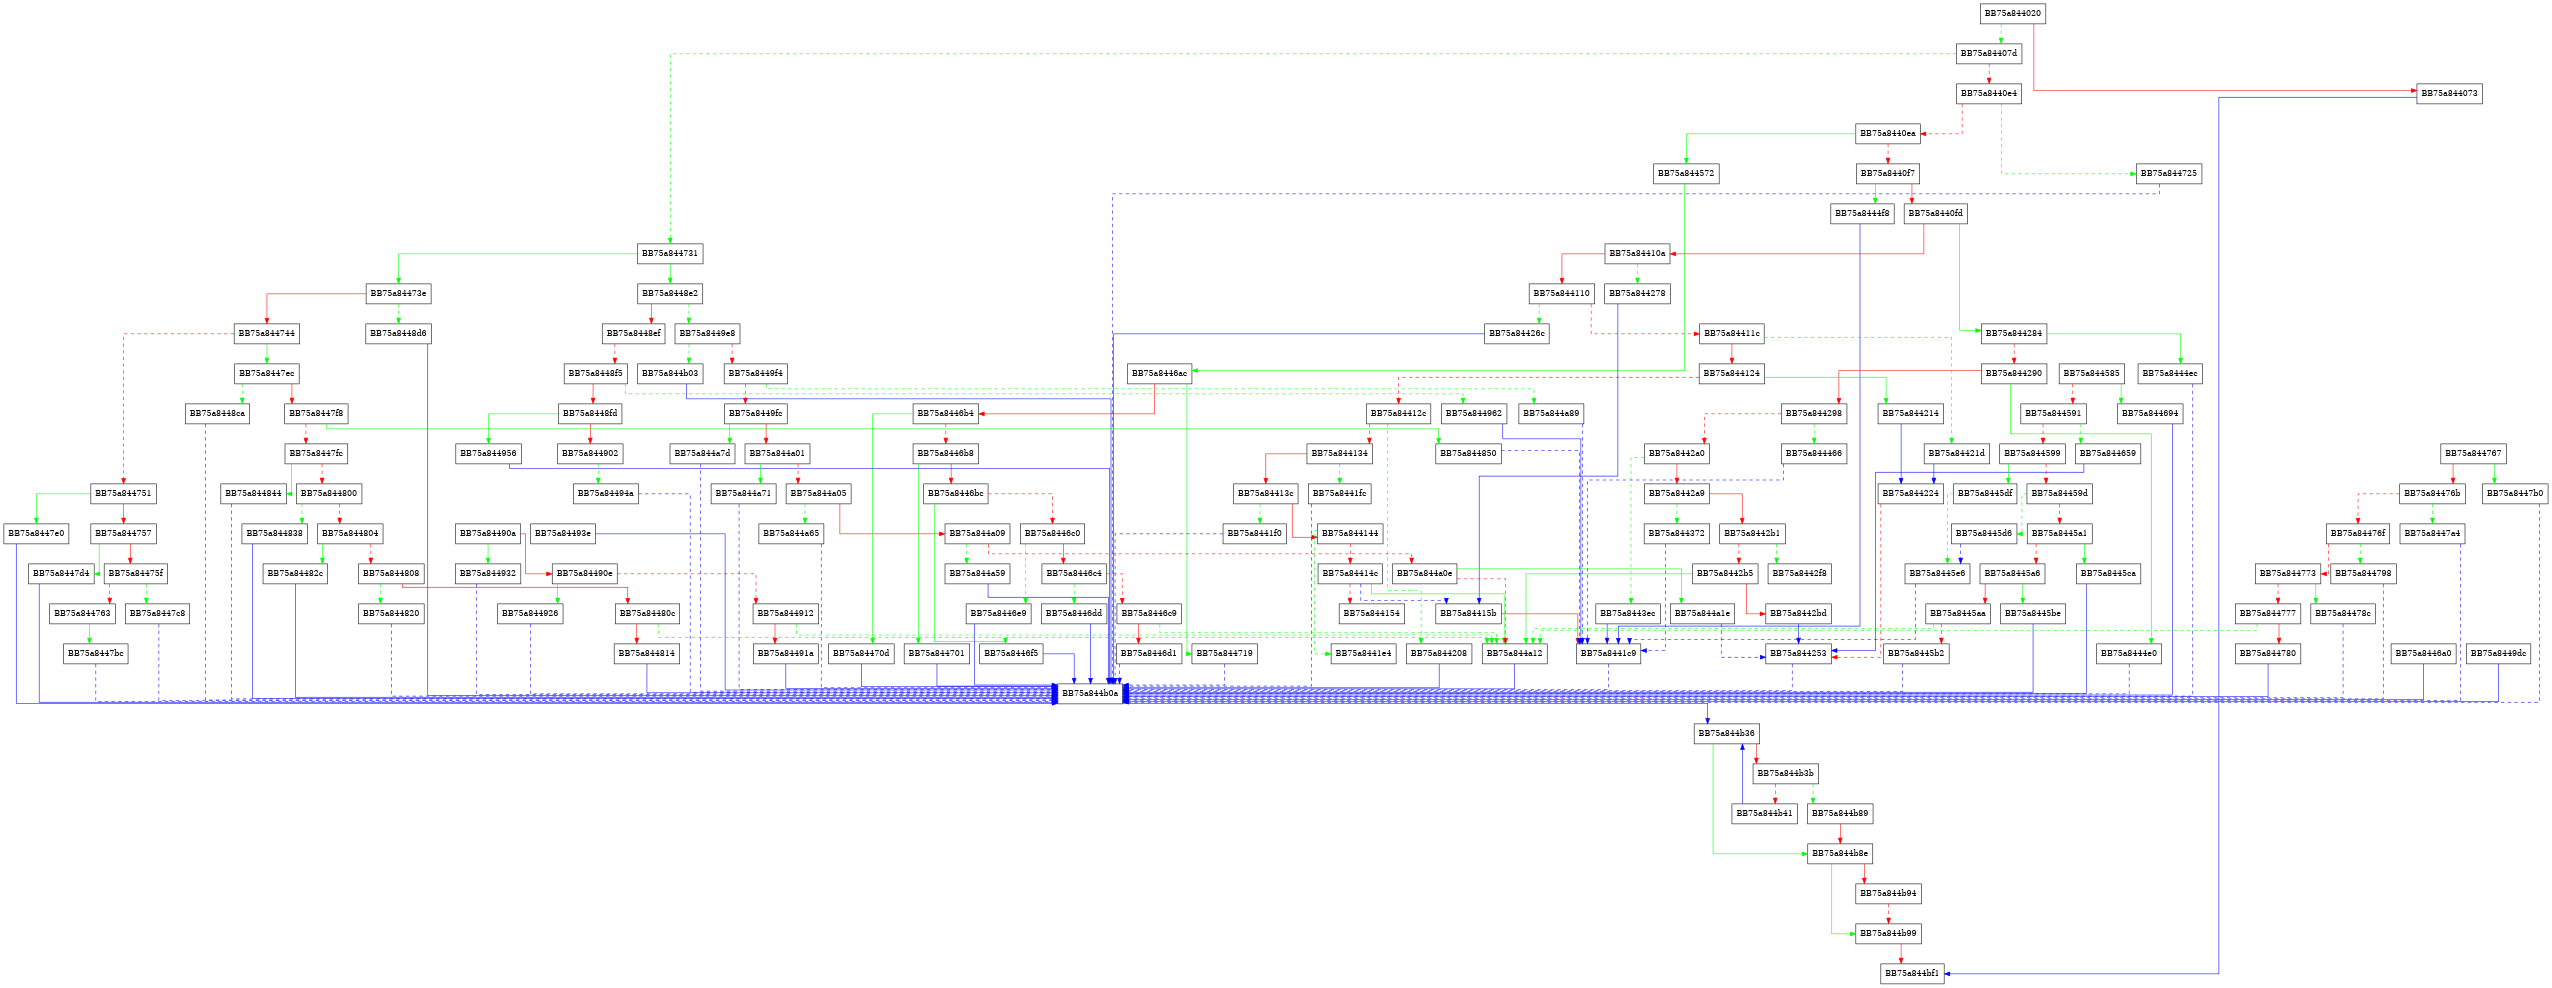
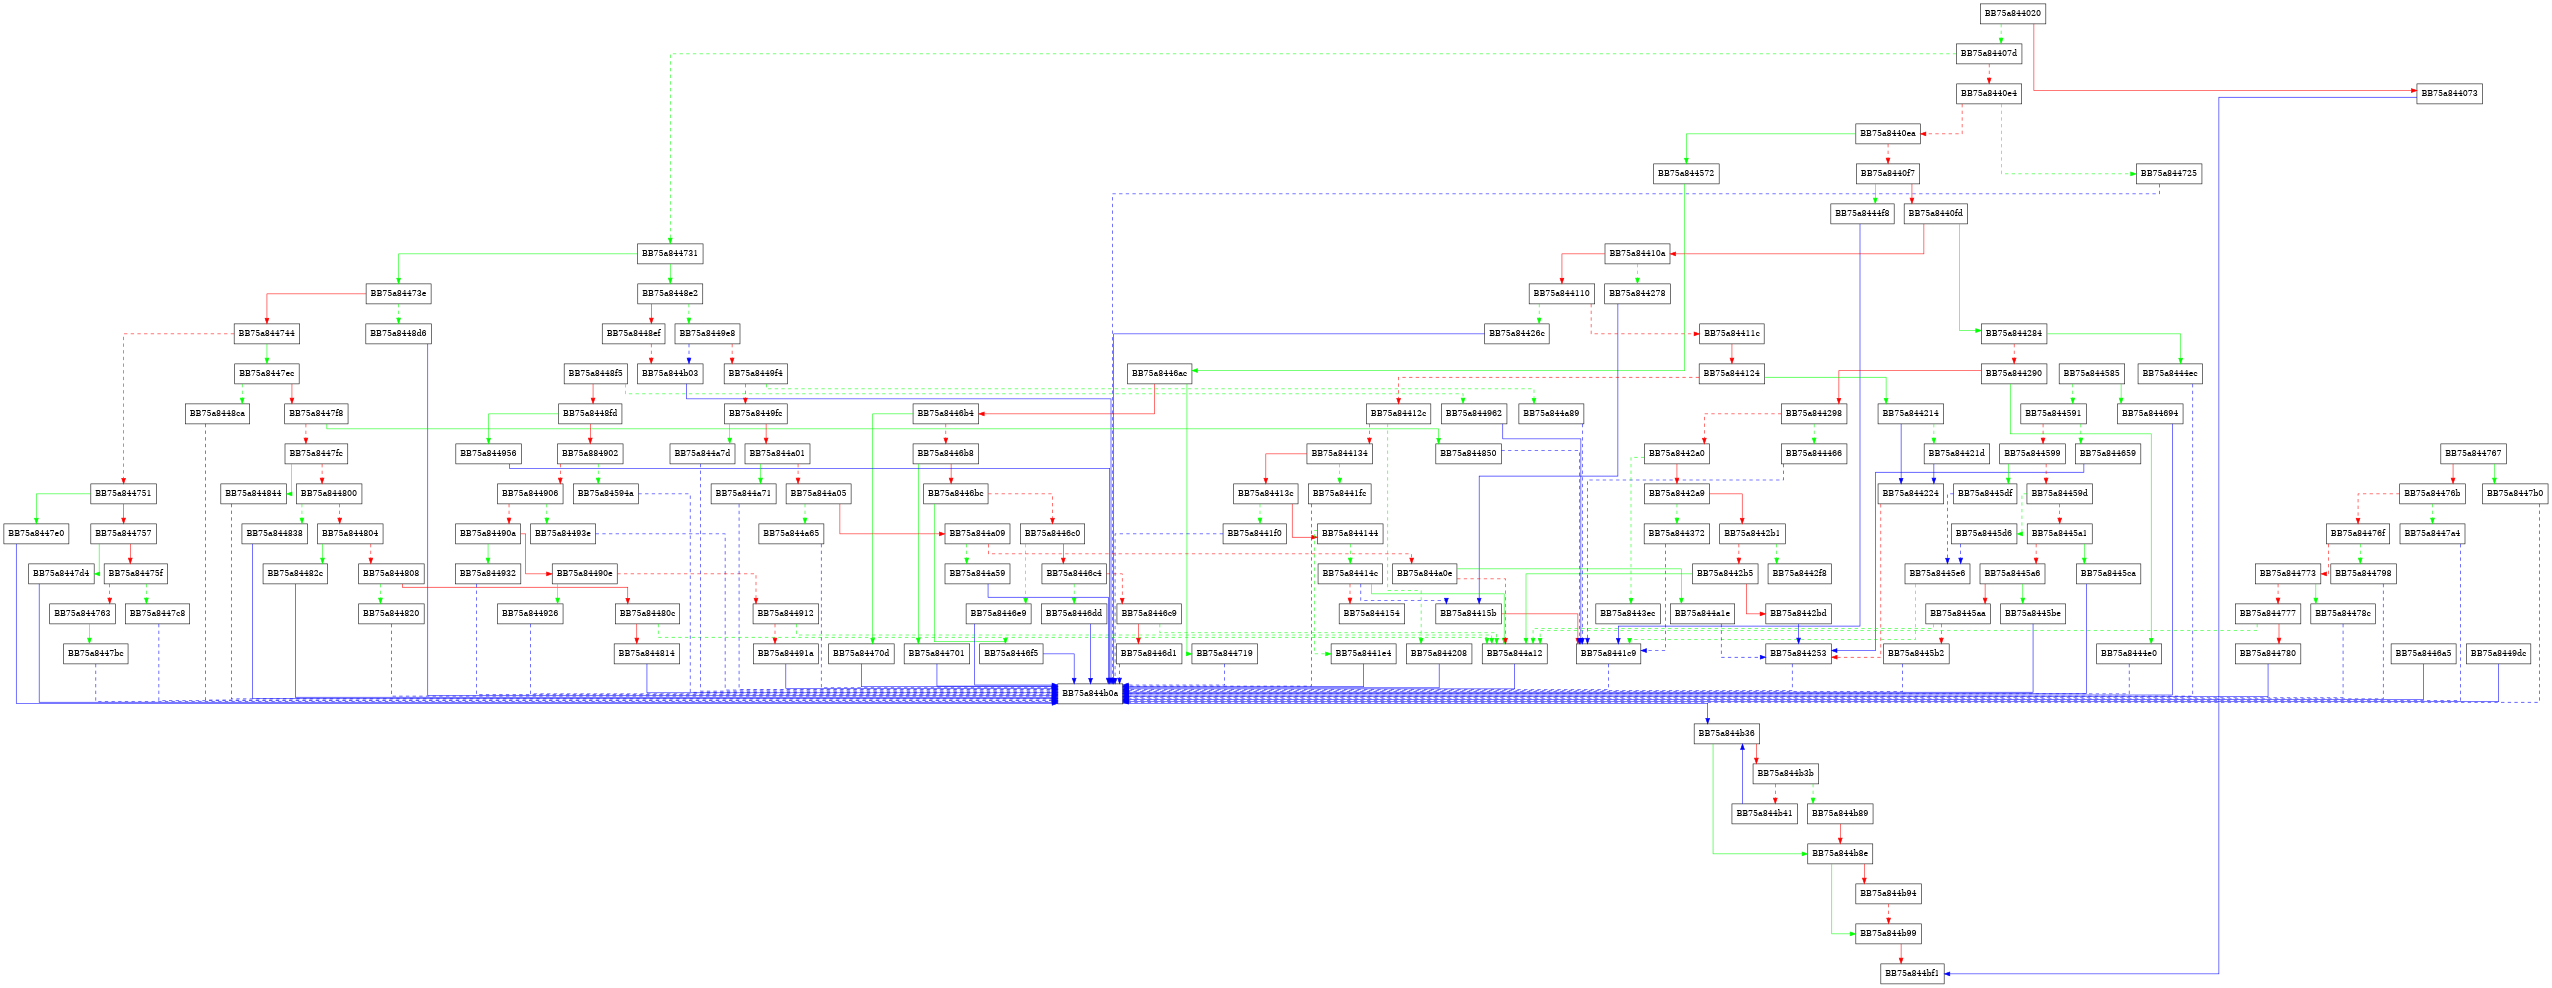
  digraph {
    splines=ortho
    node [shape=box]
    edge [color=red style=dashed]
    BB75a844020
    BB75a84407d
    BB75a844073
    BB75a844731
    BB75a8440e4
    BB75a844bf1
    BB75a8448e2
    BB75a84473e
    BB75a844725
    BB75a8440ea
    BB75a8449e8
    BB75a8448ef
    BB75a8448d6
    BB75a844744
    BB75a844b0a
    BB75a844572
    BB75a8440f7
    BB75a844b36
    BB75a8446ac
    BB75a8444f8
    BB75a8440fd
    BB75a844719
    BB75a8446b4
    BB75a8441c9
    BB75a844284
    BB75a84410a
    BB75a8444ec
    BB75a844290
    BB75a844278
    BB75a844110
    BB75a8444e0
    BB75a844298
    BB75a84415b
    BB75a84426c
    BB75a84411c
    BB75a84421d
    BB75a844124
    BB75a844224
    BB75a844214
    BB75a84412c
    BB75a844253
    BB75a844208
    BB75a844134
    BB75a8441fc
    BB75a84413c
    BB75a8441f0
    BB75a844144
    BB75a8441e4
    BB75a84414c
    BB75a844a12
    BB75a844154
    BB75a844b8e
    BB75a844b3b
    BB75a844466
    BB75a8442a0
    BB75a8443ec
    BB75a8442a9
    BB75a844372
    BB75a8442b1
    BB75a8442f8
    BB75a8442b5
    BB75a8442bd
    BB75a84470d
    BB75a8446b8
-   BB75a8446a0
+   BB75a8446a0 [label=BB75a8446a5]
    BB75a844585
    BB75a844694
    BB75a844591
    BB75a844659
    BB75a844599
    BB75a8445df
    BB75a84459d
    BB75a8445e6
    BB75a8445d6
    BB75a8445a1
    BB75a8445ca
    BB75a8445a6
    BB75a8445be
    BB75a8445aa
    BB75a8445b2
    BB75a844701
    BB75a8446bc
    BB75a8446f5
    BB75a8446c0
    BB75a8446e9
    BB75a8446c4
    BB75a8446dd
    BB75a8446c9
    BB75a8446d1
    BB75a844b03
    BB75a8449f4
    BB75a8448f5
    BB75a8447ec
    BB75a844751
    BB75a8448ca
    BB75a8447f8
    BB75a8447e0
    BB75a844757
    BB75a844850
    BB75a8447fc
    BB75a8447d4
    BB75a84475f
    BB75a8447c8
    BB75a844763
    BB75a8447bc
    BB75a844767
    BB75a8447b0
    BB75a84476b
    BB75a8447a4
    BB75a84476f
    BB75a844798
    BB75a844773
    BB75a84478c
    BB75a844777
    BB75a844780
    BB75a844844
    BB75a844800
    BB75a844838
    BB75a844804
    BB75a84482c
    BB75a844808
    BB75a844820
    BB75a84480c
    BB75a844814
    BB75a844a89
    BB75a8449fc
    BB75a8449dc
    BB75a844962
    BB75a8448fd
    BB75a844956
-   BB75a844902
-   BB75a84494a
+   BB75a844902 [label=BB75a884902]
+   BB75a84494a [label=BB75a84594a]
+   BB75a844906
    BB75a84493e
    BB75a84490a
    BB75a844932
    BB75a84490e
    BB75a844926
    BB75a844912
    BB75a84491a
    BB75a844a7d
    BB75a844a01
    BB75a844a71
    BB75a844a05
    BB75a844a65
    BB75a844a09
    BB75a844a59
    BB75a844a0e
    BB75a844a1e
    BB75a844b99
    BB75a844b94
    BB75a844b89
    BB75a844b41
    BB75a844020 -> BB75a84407d [color=green]
    BB75a844020 -> BB75a844073 [style=solid]
    BB75a84407d -> BB75a844731 [color=green]
    BB75a84407d -> BB75a8440e4
    BB75a844073 -> BB75a844bf1 [color=blue style=solid]
    BB75a844731 -> BB75a8448e2 [color=green style=solid]
    BB75a844731 -> BB75a84473e [color=green style=solid]
    BB75a8440e4 -> BB75a844725 [color=green]
    BB75a8440e4 -> BB75a8440ea
    BB75a8448e2 -> BB75a8449e8 [color=green]
    BB75a8448e2 -> BB75a8448ef [style=solid]
    BB75a84473e -> BB75a8448d6 [color=green]
    BB75a84473e -> BB75a844744 [style=solid]
    BB75a844725 -> BB75a844b0a [color=blue]
    BB75a8440ea -> BB75a844572 [color=green style=solid]
    BB75a8440ea -> BB75a8440f7
-   BB75a8449e8 -> BB75a844b03 [color=green]
+   BB75a8449e8 -> BB75a844b03 [color=blue]
    BB75a8449e8 -> BB75a8449f4
-   BB75a8448ef -> BB75a8448f5
+   BB75a8448ef -> BB75a844b03
    BB75a8448d6 -> BB75a844b0a [color=blue style=solid]
    BB75a844744 -> BB75a8447ec [color=green style=solid]
    BB75a844744 -> BB75a844751
    BB75a844b0a -> BB75a844b36 [color=blue style=solid]
    BB75a844572 -> BB75a8446ac [color=green style=solid]
    BB75a8440f7 -> BB75a8444f8 [color=green style=solid]
    BB75a8440f7 -> BB75a8440fd [style=solid]
    BB75a844b36 -> BB75a844b8e [color=green style=solid]
    BB75a844b36 -> BB75a844b3b [style=solid]
    BB75a8446ac -> BB75a844719 [color=green style=solid]
    BB75a8446ac -> BB75a8446b4 [style=solid]
    BB75a8444f8 -> BB75a8441c9 [color=blue style=solid]
    BB75a8440fd -> BB75a844284 [color=green style=solid]
    BB75a8440fd -> BB75a84410a [style=solid]
    BB75a844719 -> BB75a844b0a [color=blue]
    BB75a8446b4 -> BB75a84470d [color=green style=solid]
    BB75a8446b4 -> BB75a8446b8
    BB75a8441c9 -> BB75a844b0a [color=blue]
    BB75a844284 -> BB75a8444ec [color=green style=solid]
    BB75a844284 -> BB75a844290
    BB75a84410a -> BB75a844278 [color=green]
    BB75a84410a -> BB75a844110 [style=solid]
    BB75a8444ec -> BB75a844b0a [color=blue]
    BB75a844290 -> BB75a8444e0 [color=green style=solid]
    BB75a844290 -> BB75a844298 [style=solid]
    BB75a844278 -> BB75a84415b [color=blue style=solid]
    BB75a844110 -> BB75a84426c [color=green]
    BB75a844110 -> BB75a84411c
    BB75a8444e0 -> BB75a844b0a [color=blue]
    BB75a844298 -> BB75a844466 [color=green]
    BB75a844298 -> BB75a8442a0
    BB75a84415b -> BB75a8441c9 [style=solid]
    BB75a84426c -> BB75a844b0a [color=blue style=solid]
-   BB75a84411c -> BB75a84421d [color=green]
+   BB75a844214 -> BB75a84421d [color=green]
    BB75a84411c -> BB75a844124 [style=solid]
    BB75a84421d -> BB75a844224 [color=blue style=solid]
    BB75a844124 -> BB75a844214 [color=green style=solid]
    BB75a844124 -> BB75a84412c
    BB75a844224 -> BB75a844253
    BB75a844214 -> BB75a844224 [color=blue style=solid]
    BB75a84412c -> BB75a844208 [color=green]
    BB75a84412c -> BB75a844134
    BB75a844253 -> BB75a844b0a [color=blue]
    BB75a844208 -> BB75a844b0a [color=blue style=solid]
    BB75a844134 -> BB75a8441fc [color=green]
    BB75a844134 -> BB75a84413c [style=solid]
    BB75a8441fc -> BB75a844b0a [color=blue]
    BB75a84413c -> BB75a8441f0 [color=green]
    BB75a84413c -> BB75a844144 [style=solid]
    BB75a8441f0 -> BB75a844b0a [color=blue]
    BB75a844144 -> BB75a8441e4 [color=green]
-   BB75a844144 -> BB75a84414c
+   BB75a844144 -> BB75a84414c [color=green]
+   BB75a8441e4 -> BB75a844b0a [color=blue style=solid]
    BB75a84414c -> BB75a84415b [color=blue]
    BB75a84414c -> BB75a844a12 [color=green style=solid]
    BB75a84414c -> BB75a844154
    BB75a844a12 -> BB75a844b0a [color=blue style=solid]
    BB75a844b8e -> BB75a844b99 [color=green style=solid]
    BB75a844b8e -> BB75a844b94 [style=solid]
    BB75a844b3b -> BB75a844b89 [color=green]
    BB75a844b3b -> BB75a844b41
    BB75a844466 -> BB75a8441c9 [color=blue]
    BB75a8442a0 -> BB75a8443ec [color=green]
    BB75a8442a0 -> BB75a8442a9 [style=solid]
-   BB75a8443ec -> BB75a8441c9 [color=blue style=solid]
    BB75a8442a9 -> BB75a844372 [color=green]
    BB75a8442a9 -> BB75a8442b1 [style=solid]
    BB75a844372 -> BB75a8441c9 [color=blue]
    BB75a8442b1 -> BB75a8442f8 [color=green]
    BB75a8442b1 -> BB75a8442b5
    BB75a8442b5 -> BB75a844a12 [color=green style=solid]
    BB75a8442b5 -> BB75a8442bd [style=solid]
    BB75a8442bd -> BB75a844253 [color=blue style=solid]
    BB75a84470d -> BB75a844b0a [color=blue style=solid]
    BB75a8446b8 -> BB75a844701 [color=green style=solid]
    BB75a8446b8 -> BB75a8446bc [style=solid]
    BB75a8446a0 -> BB75a844b0a [color=blue style=solid]
    BB75a844585 -> BB75a844694 [color=green style=solid]
-   BB75a844585 -> BB75a844591
+   BB75a844585 -> BB75a844591 [color=green]
    BB75a844694 -> BB75a844b0a [color=blue style=solid]
    BB75a844591 -> BB75a844659 [color=green]
    BB75a844591 -> BB75a844599
    BB75a844659 -> BB75a844253 [color=blue style=solid]
    BB75a844599 -> BB75a8445df [color=green style=solid]
    BB75a844599 -> BB75a84459d
-   BB75a8445df -> BB75a8445e6 [color=green]
+   BB75a8445df -> BB75a8445e6 [color=blue]
    BB75a84459d -> BB75a8445d6 [color=green]
    BB75a84459d -> BB75a8445a1
-   BB75a8445e6 -> BB75a8441c9 [color=blue]
+   BB75a8445e6 -> BB75a8441c9 [color=green]
    BB75a8445d6 -> BB75a8445e6 [color=blue]
    BB75a8445a1 -> BB75a8445ca [color=green style=solid]
    BB75a8445a1 -> BB75a8445a6
    BB75a8445ca -> BB75a844b0a [color=blue style=solid]
    BB75a8445a6 -> BB75a8445be [color=green style=solid]
    BB75a8445a6 -> BB75a8445aa [style=solid]
    BB75a8445be -> BB75a844b0a [color=blue style=solid]
    BB75a8445aa -> BB75a844a12 [color=green]
    BB75a8445aa -> BB75a8445b2
    BB75a8445b2 -> BB75a844b0a [color=blue]
    BB75a844701 -> BB75a844b0a [color=blue style=solid]
    BB75a8446bc -> BB75a8446f5 [color=green style=solid]
    BB75a8446bc -> BB75a8446c0
    BB75a8446f5 -> BB75a844b0a [color=blue style=solid]
    BB75a8446c0 -> BB75a8446e9 [color=green]
    BB75a8446c0 -> BB75a8446c4 [style=solid]
    BB75a8446e9 -> BB75a844b0a [color=blue style=solid]
    BB75a8446c4 -> BB75a8446dd [color=green]
    BB75a8446c4 -> BB75a8446c9
    BB75a8446dd -> BB75a844b0a [color=blue style=solid]
    BB75a8446c9 -> BB75a844a12 [color=green]
    BB75a8446c9 -> BB75a8446d1 [style=solid]
    BB75a8446d1 -> BB75a844b0a [color=blue]
    BB75a844b03 -> BB75a844b0a [color=blue style=solid]
    BB75a8449f4 -> BB75a844a89 [color=green]
    BB75a8449f4 -> BB75a8449fc
    BB75a8448f5 -> BB75a844962 [color=green]
    BB75a8448f5 -> BB75a8448fd [style=solid]
    BB75a8447ec -> BB75a8448ca [color=green]
    BB75a8447ec -> BB75a8447f8 [style=solid]
    BB75a844751 -> BB75a8447e0 [color=green style=solid]
    BB75a844751 -> BB75a844757 [style=solid]
    BB75a8448ca -> BB75a844b0a [color=blue]
    BB75a8447f8 -> BB75a844850 [color=green style=solid]
    BB75a8447f8 -> BB75a8447fc
    BB75a8447e0 -> BB75a844b0a [color=blue style=solid]
    BB75a844757 -> BB75a8447d4 [color=green style=solid]
    BB75a844757 -> BB75a84475f [style=solid]
    BB75a844850 -> BB75a8441c9 [color=blue]
    BB75a8447fc -> BB75a844844 [color=green style=solid]
    BB75a8447fc -> BB75a844800
    BB75a8447d4 -> BB75a844b0a [color=blue style=solid]
    BB75a84475f -> BB75a8447c8 [color=green]
    BB75a84475f -> BB75a844763
    BB75a8447c8 -> BB75a844b0a [color=blue]
    BB75a844763 -> BB75a8447bc [color=green style=solid]
    BB75a8447bc -> BB75a844b0a [color=blue]
    BB75a844767 -> BB75a8447b0 [color=green style=solid]
    BB75a844767 -> BB75a84476b [style=solid]
    BB75a8447b0 -> BB75a844b0a [color=blue]
    BB75a84476b -> BB75a8447a4 [color=green]
    BB75a84476b -> BB75a84476f
    BB75a8447a4 -> BB75a844b0a [color=blue]
    BB75a84476f -> BB75a844798 [color=green]
    BB75a84476f -> BB75a844773
    BB75a844798 -> BB75a844b0a [color=blue]
    BB75a844773 -> BB75a84478c [color=green style=solid]
    BB75a844773 -> BB75a844777
    BB75a84478c -> BB75a844b0a [color=blue]
    BB75a844777 -> BB75a844a12 [color=green]
    BB75a844777 -> BB75a844780 [style=solid]
    BB75a844780 -> BB75a844b0a [color=blue style=solid]
    BB75a844844 -> BB75a844b0a [color=blue]
    BB75a844800 -> BB75a844838 [color=green]
    BB75a844800 -> BB75a844804
    BB75a844838 -> BB75a844b0a [color=blue style=solid]
    BB75a844804 -> BB75a84482c [color=green style=solid]
    BB75a844804 -> BB75a844808
    BB75a84482c -> BB75a844b0a [color=blue style=solid]
    BB75a844808 -> BB75a844820 [color=green]
    BB75a844808 -> BB75a84480c [style=solid]
    BB75a844820 -> BB75a844b0a [color=blue]
    BB75a84480c -> BB75a844a12 [color=green]
    BB75a84480c -> BB75a844814 [style=solid]
    BB75a844814 -> BB75a844b0a [color=blue style=solid]
    BB75a844a89 -> BB75a8441c9 [color=blue]
    BB75a8449fc -> BB75a844a7d [color=green style=solid]
    BB75a8449fc -> BB75a844a01 [style=solid]
    BB75a8449dc -> BB75a844b0a [color=blue style=solid]
    BB75a844962 -> BB75a8441c9 [color=blue style=solid]
    BB75a8448fd -> BB75a844956 [color=green style=solid]
    BB75a8448fd -> BB75a844902 [style=solid]
    BB75a844956 -> BB75a844b0a [color=blue style=solid]
    BB75a844902 -> BB75a84494a [color=green]
+   BB75a844902 -> BB75a844906
    BB75a84494a -> BB75a844b0a [color=blue]
-   BB75a84493e -> BB75a844b0a [color=blue style=solid]
+   BB75a844906 -> BB75a84493e [color=green]
+   BB75a844906 -> BB75a84490a
+   BB75a84493e -> BB75a844b0a [color=blue]
    BB75a84490a -> BB75a844932 [color=green style=solid]
    BB75a84490a -> BB75a84490e [style=solid]
    BB75a844932 -> BB75a844b0a [color=blue]
    BB75a84490e -> BB75a844926 [color=green style=solid]
    BB75a84490e -> BB75a844912
    BB75a844926 -> BB75a844b0a [color=blue]
    BB75a844912 -> BB75a844a12 [color=green]
-   BB75a844912 -> BB75a84491a [style=solid]
+   BB75a844912 -> BB75a84491a
    BB75a84491a -> BB75a844b0a [color=blue style=solid]
    BB75a844a7d -> BB75a844b0a [color=blue]
    BB75a844a01 -> BB75a844a71 [color=green style=solid]
    BB75a844a01 -> BB75a844a05
    BB75a844a71 -> BB75a844b0a [color=blue]
    BB75a844a05 -> BB75a844a65 [color=green]
    BB75a844a05 -> BB75a844a09 [style=solid]
    BB75a844a65 -> BB75a844b0a [color=blue]
    BB75a844a09 -> BB75a844a59 [color=green]
    BB75a844a09 -> BB75a844a0e
    BB75a844a59 -> BB75a844b0a [color=blue style=solid]
    BB75a844a0e -> BB75a844a12
    BB75a844a0e -> BB75a844a1e [color=green style=solid]
    BB75a844a1e -> BB75a844253 [color=blue]
    BB75a844b99 -> BB75a844bf1 [style=solid]
    BB75a844b94 -> BB75a844b99
    BB75a844b89 -> BB75a844b8e [style=solid]
    BB75a844b41 -> BB75a844b36 [color=blue style=solid]
  }
